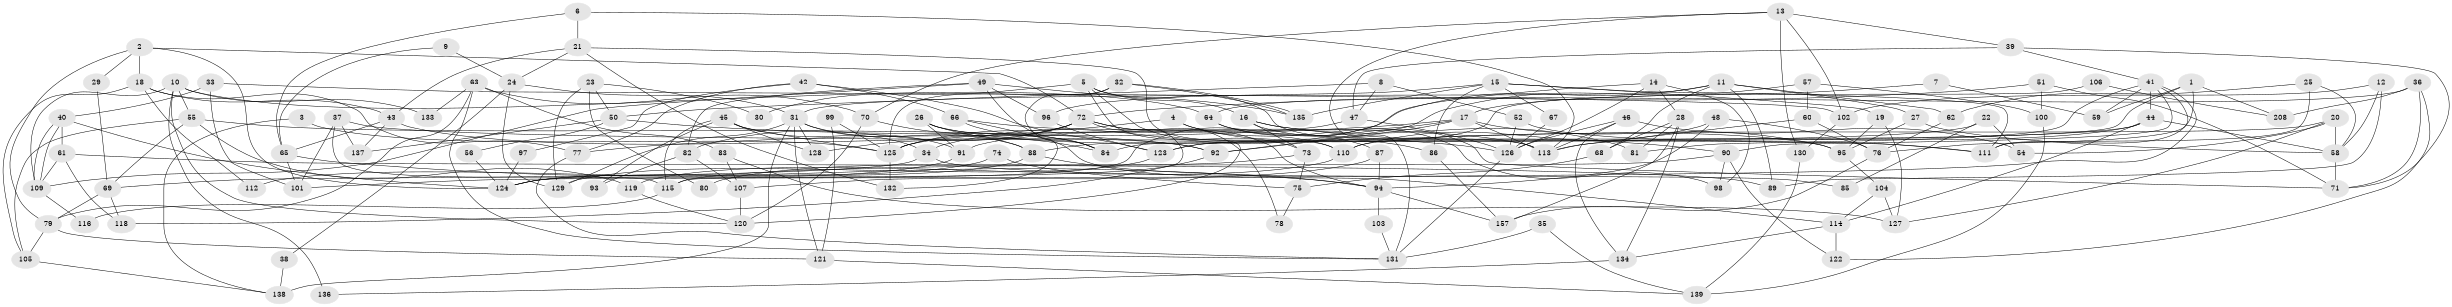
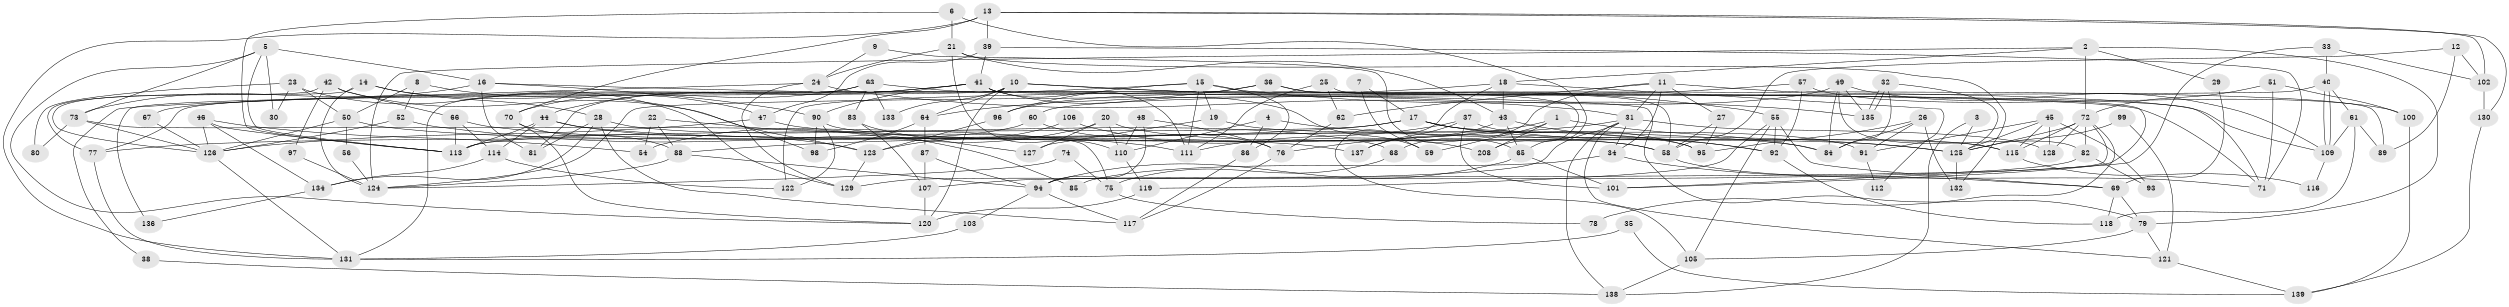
  graph {
    node [color=gray90 style=filled]
    1
    59
    76
    84
    n5 [label=208]
-   117 [label=157]
+   117
    2
    18
    29
    72
    79
    124
    77
    43
    105
    112
    69
    125
    128
    115
    94
    82
    78
    121
    3
    138
    132
    4
    86
    110
    119
    5
    16
    30
    73
    113
    120
    71
    81
    90
    126
    80
    75
    6
    21
    65
    24
    101
    7
    17
    91
    92
    95
    8
    47
    50
    52
    137
    56
    111
    9
    31
    129
    38
    10
    55
    64
    109
    133
    136
    98
    87
    116
    11
    27
    34
    62
    68
    89
    58
    88
    85
    12
    102
    130
    13
    39
    70
    131
    41
    139
    14
    28
    134
    15
    19
    67
    96
    135
    127
    123
    122
    118
-   104
    25
    20
    54
    22
    23
    26
    32
    33
    40
    61
    35
    36
    37
    44
    114
    42
    66
    97
    45
    93
    46
    48
    103
    49
    107
    51
    100
    99
    57
    60
    63
    83
    74
    106
    1 -- 59
    1 -- 76
    1 -- 84
    1 -- n5
    76 -- 117
    2 -- 18
    2 -- 29
    2 -- 72
    2 -- 79
    2 -- 124
    18 -- 77
    18 -- 43
    18 -- 105
    18 -- 112
    29 -- 69
    72 -- 125
    72 -- 128
    72 -- 115
    72 -- 94
    72 -- 82
    72 -- 78
    79 -- 105
    79 -- 121
    77 -- 131
    43 -- 65
    43 -- 92
    43 -- 137
    105 -- 138
    69 -- 79
    69 -- 118
    125 -- 132
    115 -- 116
    94 -- 117
    94 -- 103
    82 -- 93
    82 -- 107
    121 -- 139
    3 -- 125
    3 -- 138
    4 -- 125
    4 -- 86
    4 -- 110
    86 -- 117
    110 -- 119
    119 -- 120
    5 -- 16
    5 -- 30
    5 -- 73
    5 -- 113
    5 -- 120
    16 -- 73
    16 -- 71
    16 -- 81
    16 -- 90
+   73 -- 126
    73 -- 80
    73 -- 75
    90 -- 115
    90 -- 98
    90 -- 122
    126 -- 131
    75 -- 78
    6 -- 113
    6 -- 21
    6 -- 65
    21 -- 43
    21 -- 132
    21 -- 110
    21 -- 24
    65 -- 94
    65 -- 101
    24 -- 31
    24 -- 129
    24 -- 38
    7 -- 59
    7 -- 17
    17 -- 77
    17 -- 113
    17 -- 91
    17 -- 92
    17 -- 95
    91 -- 112
    92 -- 118
-   95 -- 104
    8 -- 47
    8 -- 50
    8 -- 52
    47 -- 125
    47 -- 126
    50 -- 126
    50 -- 137
    50 -- 56
    52 -- 126
    52 -- 111
    56 -- 124
    9 -- 65
    9 -- 24
    31 -- 128
    31 -- 121
    31 -- 138
    31 -- 129
    31 -- 34
    31 -- 88
    38 -- 138
    10 -- 120
    10 -- 55
    10 -- 64
    10 -- 109
    10 -- 133
    10 -- 136
    55 -- 105
    55 -- 69
    55 -- 119
    55 -- 92
    64 -- 98
    64 -- 87
    109 -- 116
    87 -- 94
    87 -- 107
    11 -- 31
    11 -- 27
    11 -- 34
    11 -- 62
    11 -- 68
    11 -- 89
    27 -- 95
    27 -- 58
    34 -- 69
    34 -- 85
    62 -- 76
    68 -- 75
    58 -- 71
    88 -- 124
    88 -- 94
    12 -- 89
    12 -- 58
    12 -- 102
    102 -- 130
    130 -- 139
    13 -- 102
    13 -- 130
    13 -- 39
    13 -- 70
    13 -- 131
    39 -- 71
    39 -- 47
    39 -- 41
    70 -- 120
    70 -- 88
    41 -- 59
    41 -- 81
    41 -- 90
    41 -- 101
    41 -- 111
    41 -- 44
    14 -- 124
    14 -- 126
    14 -- 98
    14 -- 28
    28 -- 117
    28 -- 81
    28 -- 68
    28 -- 134
    134 -- 136
    15 -- 86
    15 -- 111
    15 -- 19
    15 -- 67
    15 -- 96
    15 -- 135
    19 -- 95
    19 -- 127
    67 -- 126
    96 -- 123
    123 -- 129
-   104 -- 127
-   104 -- 114
    25 -- 111
    25 -- 62
    25 -- 58
    20 -- 110
    20 -- 58
    20 -- 127
    20 -- 54
    22 -- 88
    22 -- 85
    22 -- 54
    23 -- 30
    23 -- 80
    23 -- 50
    23 -- 129
    26 -- 84
    26 -- 132
    26 -- 91
    26 -- 95
    32 -- 84
    32 -- 125
    32 -- 135
    32 -- 135
    33 -- 101
    33 -- 102
    33 -- 40
    40 -- 124
    40 -- 109
    40 -- 109
    40 -- 61
    61 -- 109
    61 -- 89
    61 -- 118
    35 -- 131
    35 -- 139
    36 -- n5
    36 -- 71
    36 -- 64
    36 -- 122
    37 -- 115
    37 -- 101
    37 -- 137
    37 -- 111
    44 -- 113
    44 -- 58
    44 -- 123
    44 -- 114
    114 -- 134
    114 -- 122
    42 -- 77
    42 -- 123
    42 -- 66
    42 -- 97
    66 -- 84
    66 -- 113
    66 -- 114
    97 -- 124
    45 -- 125
    45 -- 128
    45 -- 115
    45 -- 91
    45 -- 93
    46 -- 113
    46 -- 126
    46 -- 134
    46 -- 54
    48 -- 76
    48 -- 94
    48 -- 110
    103 -- 131
    49 -- 84
    49 -- 82
    49 -- 109
    49 -- 96
    49 -- 135
    107 -- 120
    51 -- 72
    51 -- 71
    51 -- 100
    100 -- 139
    99 -- 125
    99 -- 121
    57 -- 92
    57 -- 100
    57 -- 60
    60 -- 76
    60 -- 113
    63 -- 79
    63 -- 133
    63 -- 70
    63 -- 131
    63 -- 83
    83 -- 127
    83 -- 107
    74 -- 124
    74 -- 75
    106 -- n5
    106 -- 123
  }
